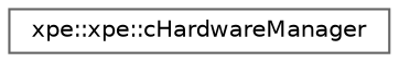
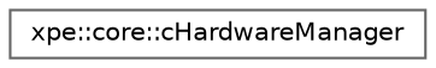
  digraph {
    rankdir=LR
-   n1 [color=grey40 fillcolor=white fontname=Helvetica fontsize=10 height=0.2 label="xpe::xpe::cHardwareManager" shape=box style=filled width=0.4]
+   n1 [color=grey40 fillcolor=white fontname=Helvetica fontsize=10 height=0.2 label="xpe::core::cHardwareManager" shape=box style=filled width=0.4]
  }
